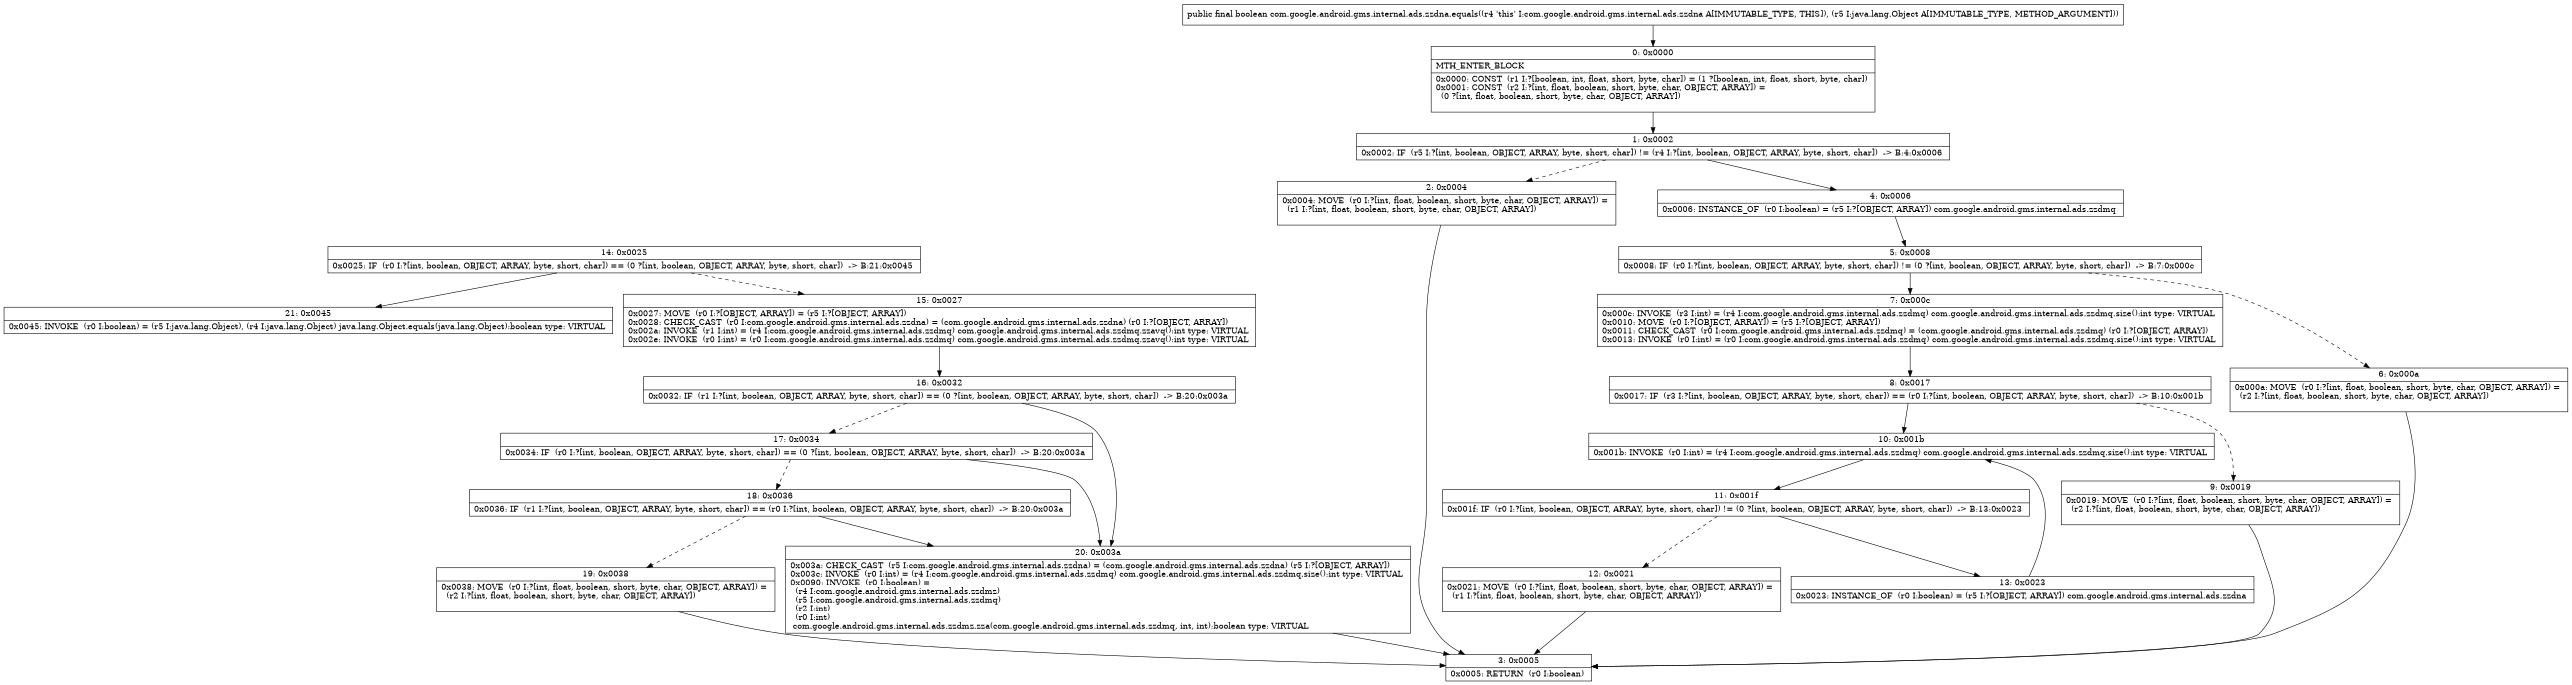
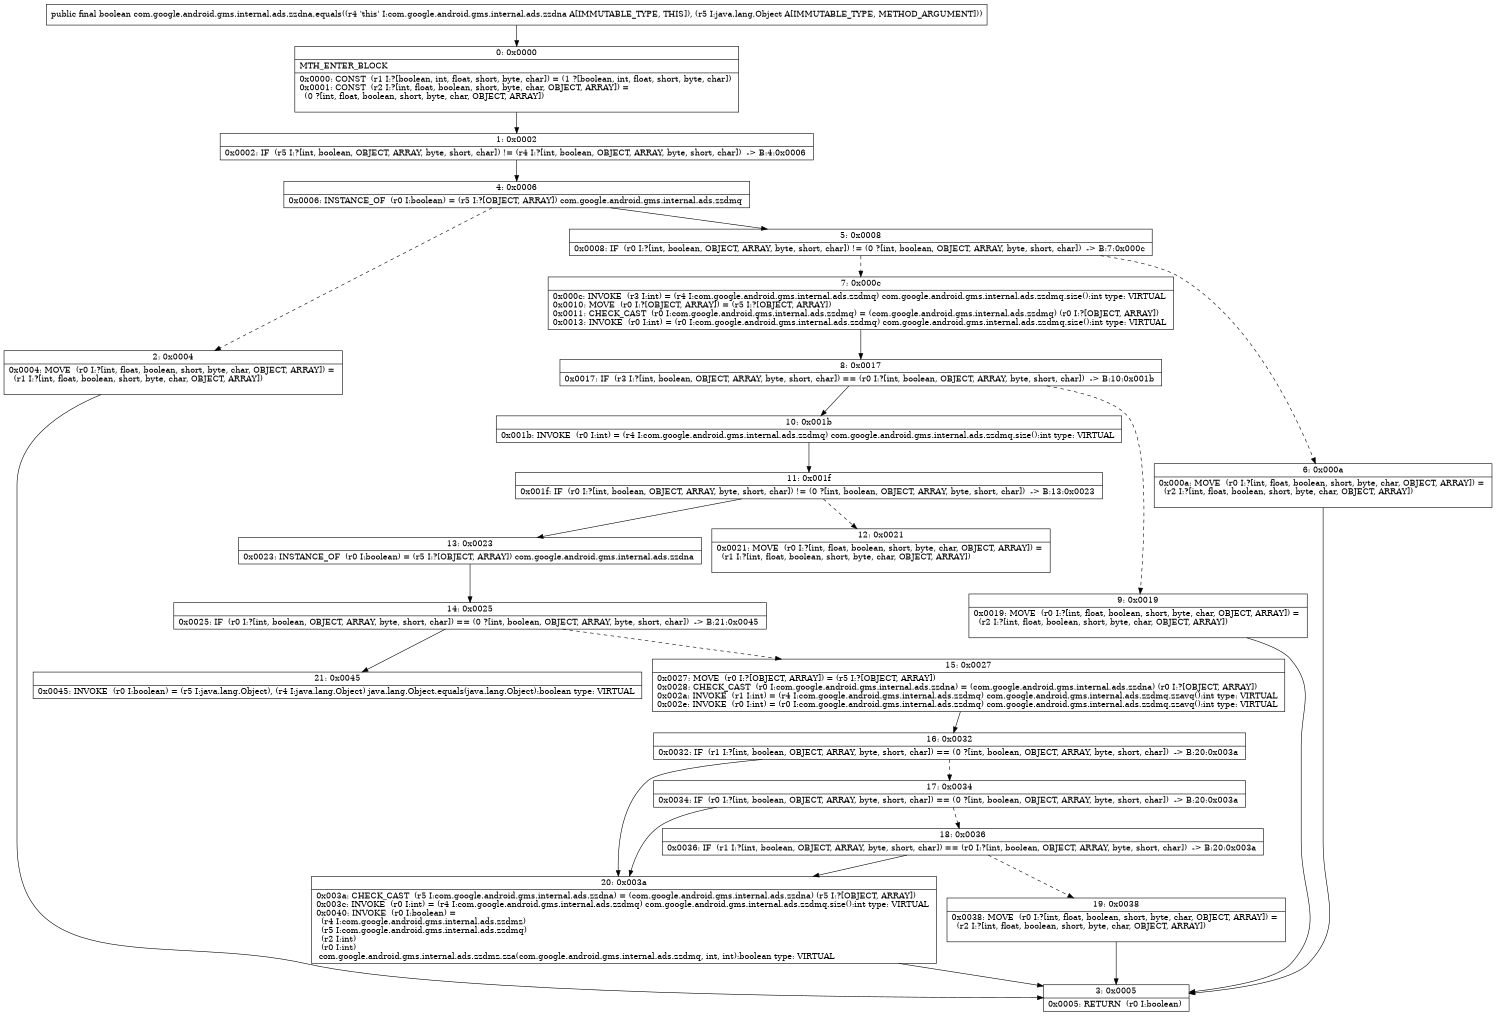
  digraph {
    node [shape=record]
    n1 [label="{0\:\ 0x0000|MTH_ENTER_BLOCK\l|0x0000: CONST  (r1 I:?[boolean, int, float, short, byte, char]) = (1 ?[boolean, int, float, short, byte, char]) \l0x0001: CONST  (r2 I:?[int, float, boolean, short, byte, char, OBJECT, ARRAY]) = \l  (0 ?[int, float, boolean, short, byte, char, OBJECT, ARRAY])\l \l}"]
    n2 [label="{1\:\ 0x0002|0x0002: IF  (r5 I:?[int, boolean, OBJECT, ARRAY, byte, short, char]) != (r4 I:?[int, boolean, OBJECT, ARRAY, byte, short, char])  \-\> B:4:0x0006 \l}"]
    n3 [label="{2\:\ 0x0004|0x0004: MOVE  (r0 I:?[int, float, boolean, short, byte, char, OBJECT, ARRAY]) = \l  (r1 I:?[int, float, boolean, short, byte, char, OBJECT, ARRAY])\l \l}"]
    n4 [label="{4\:\ 0x0006|0x0006: INSTANCE_OF  (r0 I:boolean) = (r5 I:?[OBJECT, ARRAY]) com.google.android.gms.internal.ads.zzdmq \l}"]
    n5 [label="{3\:\ 0x0005|0x0005: RETURN  (r0 I:boolean) \l}"]
    n6 [label="{5\:\ 0x0008|0x0008: IF  (r0 I:?[int, boolean, OBJECT, ARRAY, byte, short, char]) != (0 ?[int, boolean, OBJECT, ARRAY, byte, short, char])  \-\> B:7:0x000c \l}"]
    n7 [label="{6\:\ 0x000a|0x000a: MOVE  (r0 I:?[int, float, boolean, short, byte, char, OBJECT, ARRAY]) = \l  (r2 I:?[int, float, boolean, short, byte, char, OBJECT, ARRAY])\l \l}"]
    n8 [label="{7\:\ 0x000c|0x000c: INVOKE  (r3 I:int) = (r4 I:com.google.android.gms.internal.ads.zzdmq) com.google.android.gms.internal.ads.zzdmq.size():int type: VIRTUAL \l0x0010: MOVE  (r0 I:?[OBJECT, ARRAY]) = (r5 I:?[OBJECT, ARRAY]) \l0x0011: CHECK_CAST  (r0 I:com.google.android.gms.internal.ads.zzdmq) = (com.google.android.gms.internal.ads.zzdmq) (r0 I:?[OBJECT, ARRAY]) \l0x0013: INVOKE  (r0 I:int) = (r0 I:com.google.android.gms.internal.ads.zzdmq) com.google.android.gms.internal.ads.zzdmq.size():int type: VIRTUAL \l}"]
    n9 [label="{8\:\ 0x0017|0x0017: IF  (r3 I:?[int, boolean, OBJECT, ARRAY, byte, short, char]) == (r0 I:?[int, boolean, OBJECT, ARRAY, byte, short, char])  \-\> B:10:0x001b \l}"]
    n10 [label="{9\:\ 0x0019|0x0019: MOVE  (r0 I:?[int, float, boolean, short, byte, char, OBJECT, ARRAY]) = \l  (r2 I:?[int, float, boolean, short, byte, char, OBJECT, ARRAY])\l \l}"]
    n11 [label="{10\:\ 0x001b|0x001b: INVOKE  (r0 I:int) = (r4 I:com.google.android.gms.internal.ads.zzdmq) com.google.android.gms.internal.ads.zzdmq.size():int type: VIRTUAL \l}"]
    n12 [label="{11\:\ 0x001f|0x001f: IF  (r0 I:?[int, boolean, OBJECT, ARRAY, byte, short, char]) != (0 ?[int, boolean, OBJECT, ARRAY, byte, short, char])  \-\> B:13:0x0023 \l}"]
    n13 [label="{12\:\ 0x0021|0x0021: MOVE  (r0 I:?[int, float, boolean, short, byte, char, OBJECT, ARRAY]) = \l  (r1 I:?[int, float, boolean, short, byte, char, OBJECT, ARRAY])\l \l}"]
    n14 [label="{13\:\ 0x0023|0x0023: INSTANCE_OF  (r0 I:boolean) = (r5 I:?[OBJECT, ARRAY]) com.google.android.gms.internal.ads.zzdna \l}"]
    n15 [label="{14\:\ 0x0025|0x0025: IF  (r0 I:?[int, boolean, OBJECT, ARRAY, byte, short, char]) == (0 ?[int, boolean, OBJECT, ARRAY, byte, short, char])  \-\> B:21:0x0045 \l}"]
    n16 [label="{15\:\ 0x0027|0x0027: MOVE  (r0 I:?[OBJECT, ARRAY]) = (r5 I:?[OBJECT, ARRAY]) \l0x0028: CHECK_CAST  (r0 I:com.google.android.gms.internal.ads.zzdna) = (com.google.android.gms.internal.ads.zzdna) (r0 I:?[OBJECT, ARRAY]) \l0x002a: INVOKE  (r1 I:int) = (r4 I:com.google.android.gms.internal.ads.zzdmq) com.google.android.gms.internal.ads.zzdmq.zzavq():int type: VIRTUAL \l0x002e: INVOKE  (r0 I:int) = (r0 I:com.google.android.gms.internal.ads.zzdmq) com.google.android.gms.internal.ads.zzdmq.zzavq():int type: VIRTUAL \l}"]
    n17 [label="{21\:\ 0x0045|0x0045: INVOKE  (r0 I:boolean) = (r5 I:java.lang.Object), (r4 I:java.lang.Object) java.lang.Object.equals(java.lang.Object):boolean type: VIRTUAL \l}"]
    n18 [label="{16\:\ 0x0032|0x0032: IF  (r1 I:?[int, boolean, OBJECT, ARRAY, byte, short, char]) == (0 ?[int, boolean, OBJECT, ARRAY, byte, short, char])  \-\> B:20:0x003a \l}"]
    n19 [label="{17\:\ 0x0034|0x0034: IF  (r0 I:?[int, boolean, OBJECT, ARRAY, byte, short, char]) == (0 ?[int, boolean, OBJECT, ARRAY, byte, short, char])  \-\> B:20:0x003a \l}"]
-   n20 [label="{20\:\ 0x003a|0x003a: CHECK_CAST  (r5 I:com.google.android.gms.internal.ads.zzdna) = (com.google.android.gms.internal.ads.zzdna) (r5 I:?[OBJECT, ARRAY]) \l0x003c: INVOKE  (r0 I:int) = (r4 I:com.google.android.gms.internal.ads.zzdmq) com.google.android.gms.internal.ads.zzdmq.size():int type: VIRTUAL \l0x0090: INVOKE  (r0 I:boolean) = \l  (r4 I:com.google.android.gms.internal.ads.zzdmz)\l  (r5 I:com.google.android.gms.internal.ads.zzdmq)\l  (r2 I:int)\l  (r0 I:int)\l com.google.android.gms.internal.ads.zzdmz.zza(com.google.android.gms.internal.ads.zzdmq, int, int):boolean type: VIRTUAL \l}"]
+   n20 [label="{20\:\ 0x003a|0x003a: CHECK_CAST  (r5 I:com.google.android.gms.internal.ads.zzdna) = (com.google.android.gms.internal.ads.zzdna) (r5 I:?[OBJECT, ARRAY]) \l0x003c: INVOKE  (r0 I:int) = (r4 I:com.google.android.gms.internal.ads.zzdmq) com.google.android.gms.internal.ads.zzdmq.size():int type: VIRTUAL \l0x0040: INVOKE  (r0 I:boolean) = \l  (r4 I:com.google.android.gms.internal.ads.zzdmz)\l  (r5 I:com.google.android.gms.internal.ads.zzdmq)\l  (r2 I:int)\l  (r0 I:int)\l com.google.android.gms.internal.ads.zzdmz.zza(com.google.android.gms.internal.ads.zzdmq, int, int):boolean type: VIRTUAL \l}"]
    n21 [label="{18\:\ 0x0036|0x0036: IF  (r1 I:?[int, boolean, OBJECT, ARRAY, byte, short, char]) == (r0 I:?[int, boolean, OBJECT, ARRAY, byte, short, char])  \-\> B:20:0x003a \l}"]
    n22 [label="{19\:\ 0x0038|0x0038: MOVE  (r0 I:?[int, float, boolean, short, byte, char, OBJECT, ARRAY]) = \l  (r2 I:?[int, float, boolean, short, byte, char, OBJECT, ARRAY])\l \l}"]
    n23 [label="{public final boolean com.google.android.gms.internal.ads.zzdna.equals((r4 'this' I:com.google.android.gms.internal.ads.zzdna A[IMMUTABLE_TYPE, THIS]), (r5 I:java.lang.Object A[IMMUTABLE_TYPE, METHOD_ARGUMENT])) }"]
    n1 -> n2
-   n2 -> n3 [style=dashed]
+   n4 -> n3 [style=dashed]
    n2 -> n4
    n3 -> n5
    n4 -> n6
    n6 -> n7 [style=dashed]
-   n6 -> n8
+   n6 -> n8 [style=dashed]
    n7 -> n5
    n8 -> n9
    n9 -> n10 [style=dashed]
    n9 -> n11
    n10 -> n5
    n11 -> n12
    n12 -> n13 [style=dashed]
    n12 -> n14
-   n13 -> n5
-   n14 -> n11
+   n14 -> n15
    n15 -> n16 [style=dashed]
    n15 -> n17
    n16 -> n18
    n18 -> n19 [style=dashed]
    n18 -> n20
    n19 -> n20
    n19 -> n21 [style=dashed]
    n20 -> n5
    n21 -> n20
    n21 -> n22 [style=dashed]
    n22 -> n5
    n23 -> n1
  }
